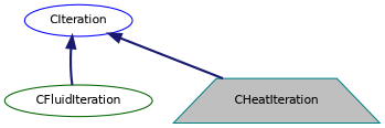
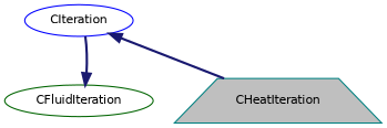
  digraph {
    node [fillcolor=white fontname=Helvetica fontsize=10 shape=ellipse style=filled]
    edge [color=midnightblue dir=back fontname=Helvetica fontsize=10 labelfontname=Helvetica labelfontsize=10 style=bold]
    n1 [color=teal fillcolor=grey75 fontcolor=black height=0.2 label=CHeatIteration shape=trapezium width=0.4]
    n2 [color=darkgreen height=0.2 label=CFluidIteration width=0.4]
    n3 [color=blue height=0.2 label=CIteration width=0.4]
    n3 -> n1
-   n3 -> n2
+   n2 -> n3
  }
